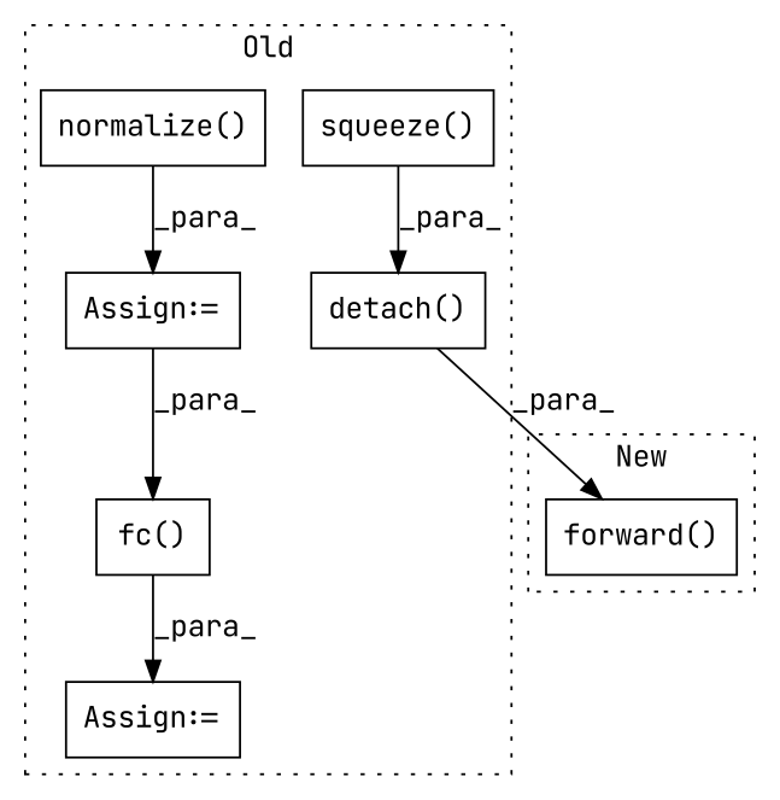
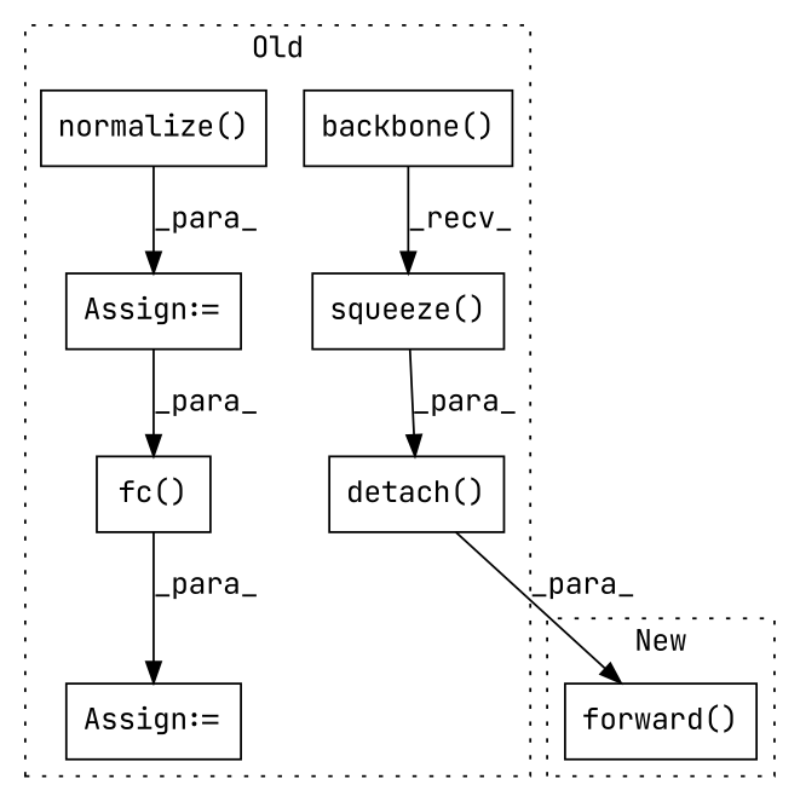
  digraph {
    fontname="JetBrains Mono"
    node [a=75 fontname="JetBrains Mono" l=3 s=9084 shape=box]
    edge [fontname="JetBrains Mono"]
    n1 [l="8,1" label="fc()" s="9202,9215"]
    n2 [l="24,8" label="normalize()" s="9148,9177"]
+   n3 [l="26,1" label="backbone()" s="9084,9111"]
    n4 [a=68 label="Assign:=" s=9199]
    n5 [a=68 label="Assign:=" s=9145]
    n6 [l=38 label="squeeze()"]
    n7 [l=47 label="detach()"]
    n8 [l="13,1" label="forward()" s="9113,9127"]
    subgraph cluster_1 {
      label=Old
      style=dotted
      n1
      n2
+     n3
      n4
      n5
      n6
      n7
    }
    subgraph cluster_2 {
      label=New
      style=dotted
      n8
    }
    n1 -> n4 [label=_para_]
    n2 -> n5 [label=_para_]
+   n3 -> n6 [label=_recv_]
    n5 -> n1 [label=_para_]
    n6 -> n7 [label=_para_]
    n7 -> n8 [label=_para_]
  }
